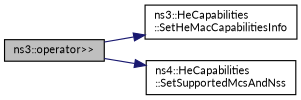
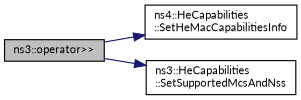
  digraph {
    fontname=Lato
    rankdir=LR
    node [color=black fillcolor=white fontname=Lato fontsize=10 shape=record style=filled]
    edge [color=midnightblue fontname=Lato fontsize=10 labelfontname=Helvetica labelfontsize=10 style=solid]
    n1 [fillcolor=grey75 fontcolor=black height=0.2 label="ns3::operator\>\>" width=0.4]
-   n2 [height=0.2 label="ns3::HeCapabilities\l::SetHeMacCapabilitiesInfo" width=0.4]
-   n3 [height=0.2 label="ns4::HeCapabilities\l::SetSupportedMcsAndNss" width=0.4]
+   n2 [height=0.2 label="ns4::HeCapabilities\l::SetHeMacCapabilitiesInfo" width=0.4]
+   n3 [height=0.2 label="ns3::HeCapabilities\l::SetSupportedMcsAndNss" width=0.4]
    n1 -> n2
    n1 -> n3
  }
